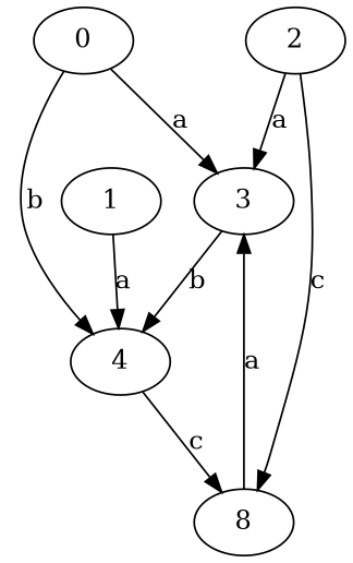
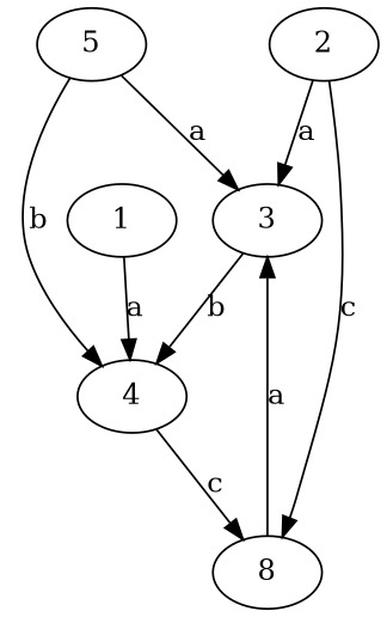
  strict digraph {
-   0
+   0 [label=5]
    3
    4
    n4 [label=8]
    2
    1
    0 -> 3 [label=a]
    0 -> 4 [label=b]
    3 -> 4 [label=b]
    4 -> n4 [label=c]
    n4 -> 3 [label=a]
    2 -> 3 [label=a]
    2 -> n4 [label=c]
    1 -> 4 [label=a]
  }
